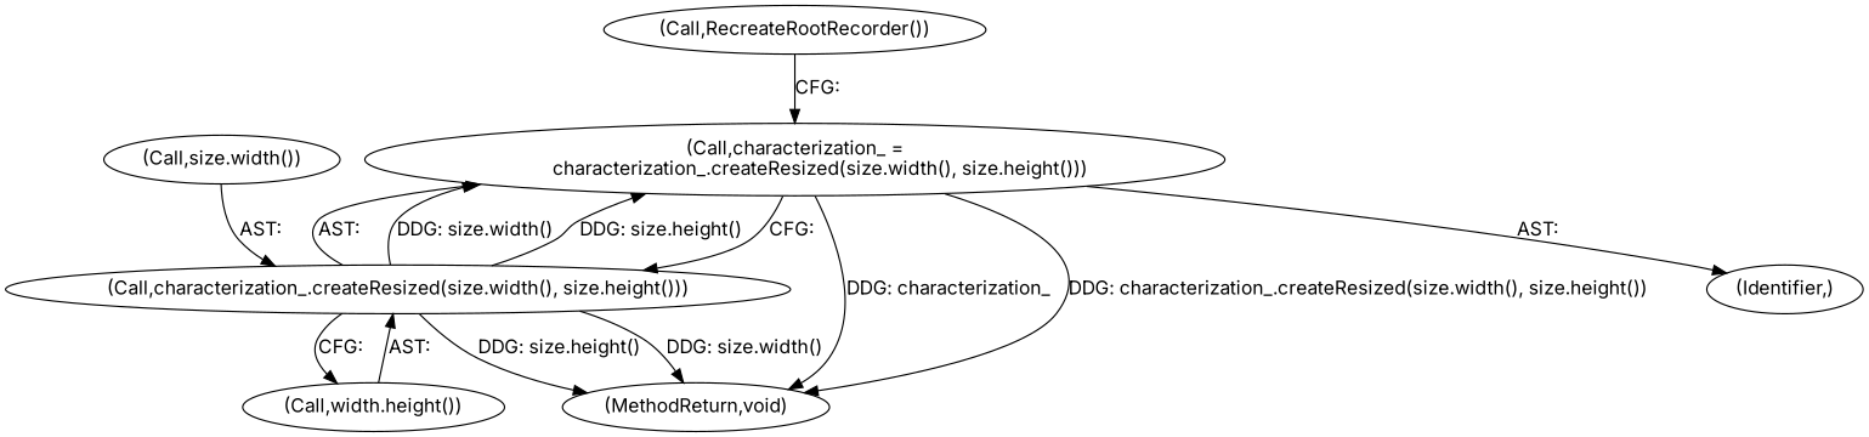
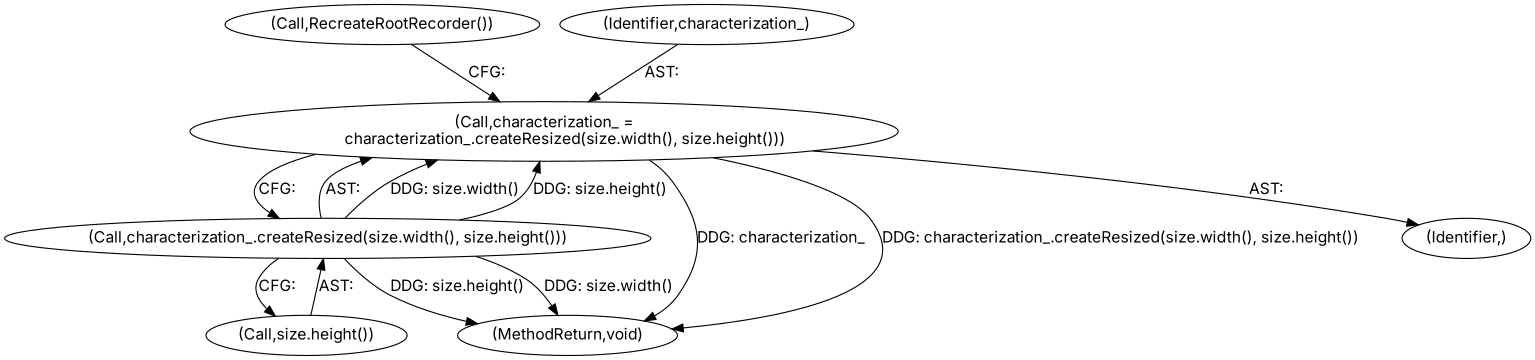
  digraph {
    fontname=Inter
    node [fontname=Inter]
    edge [fontname=Inter]
    n1 [label="(Call,characterization_ =\n          characterization_.createResized(size.width(), size.height()))"]
    n2 [label="(Call,characterization_.createResized(size.width(), size.height()))"]
    n3 [label="(MethodReturn,void)"]
    n4 [label="(Identifier,)"]
-   n5 [label="(Call,width.height())"]
+   n5 [label="(Call,size.height())"]
    n6 [label="(Call,RecreateRootRecorder())"]
-   n7 [label="(Call,size.width())"]
+   n8 [label="(Identifier,characterization_)"]
    n1 -> n2 [label="CFG: "]
    n1 -> n3 [label="DDG: characterization_"]
    n1 -> n3 [label="DDG: characterization_.createResized(size.width(), size.height())"]
    n1 -> n4 [label="AST: "]
    n2 -> n1 [label="AST: "]
    n2 -> n1 [label="DDG: size.width()"]
    n2 -> n1 [label="DDG: size.height()"]
    n2 -> n3 [label="DDG: size.height()"]
    n2 -> n3 [label="DDG: size.width()"]
    n2 -> n5 [label="CFG: "]
    n5 -> n2 [label="AST: "]
    n6 -> n1 [label="CFG: "]
-   n7 -> n2 [label="AST: "]
+   n8 -> n1 [label="AST: "]
  }
